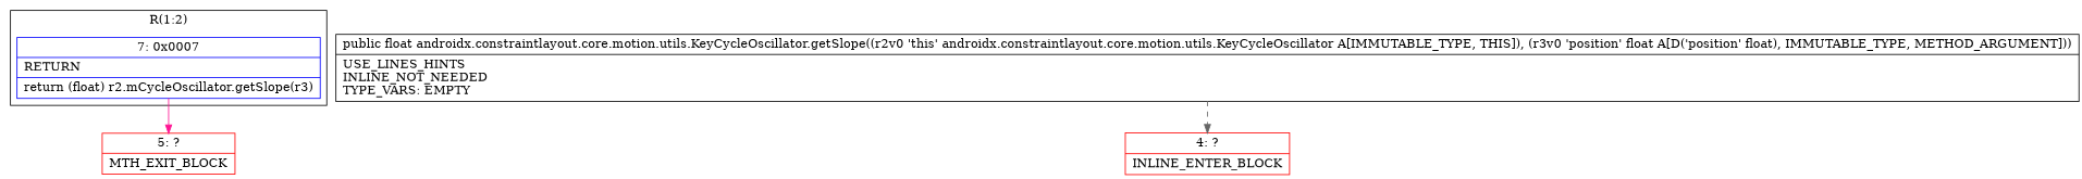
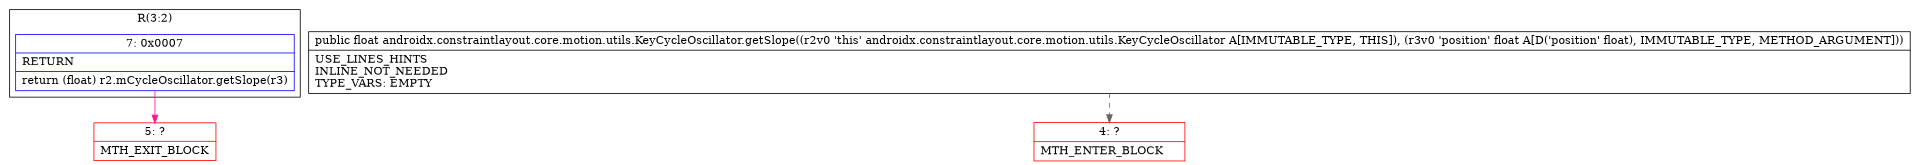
  digraph {
    node [color=red shape=record]
    edge [arrowhead=normal]
    n1 [color=blue label="{7\:\ 0x0007|RETURN\l|return (float) r2.mCycleOscillator.getSlope(r3)\l}"]
    n2 [label="{5\:\ ?|MTH_EXIT_BLOCK\l}"]
-   n3 [label="{4\:\ ?|INLINE_ENTER_BLOCK\l}"]
+   n3 [label="{4\:\ ?|MTH_ENTER_BLOCK\l}"]
    n4 [label="{public float androidx.constraintlayout.core.motion.utils.KeyCycleOscillator.getSlope((r2v0 'this' androidx.constraintlayout.core.motion.utils.KeyCycleOscillator A[IMMUTABLE_TYPE, THIS]), (r3v0 'position' float A[D('position' float), IMMUTABLE_TYPE, METHOD_ARGUMENT]))  | USE_LINES_HINTS\lINLINE_NOT_NEEDED\lTYPE_VARS: EMPTY\l}" color=""]
    subgraph cluster_1 {
-     label="R(1:2)"
+     label="R(3:2)"
      n1
    }
    n1 -> n2 [color=deeppink style=solid]
    n4 -> n3 [color=gray40 style=dashed]
  }
